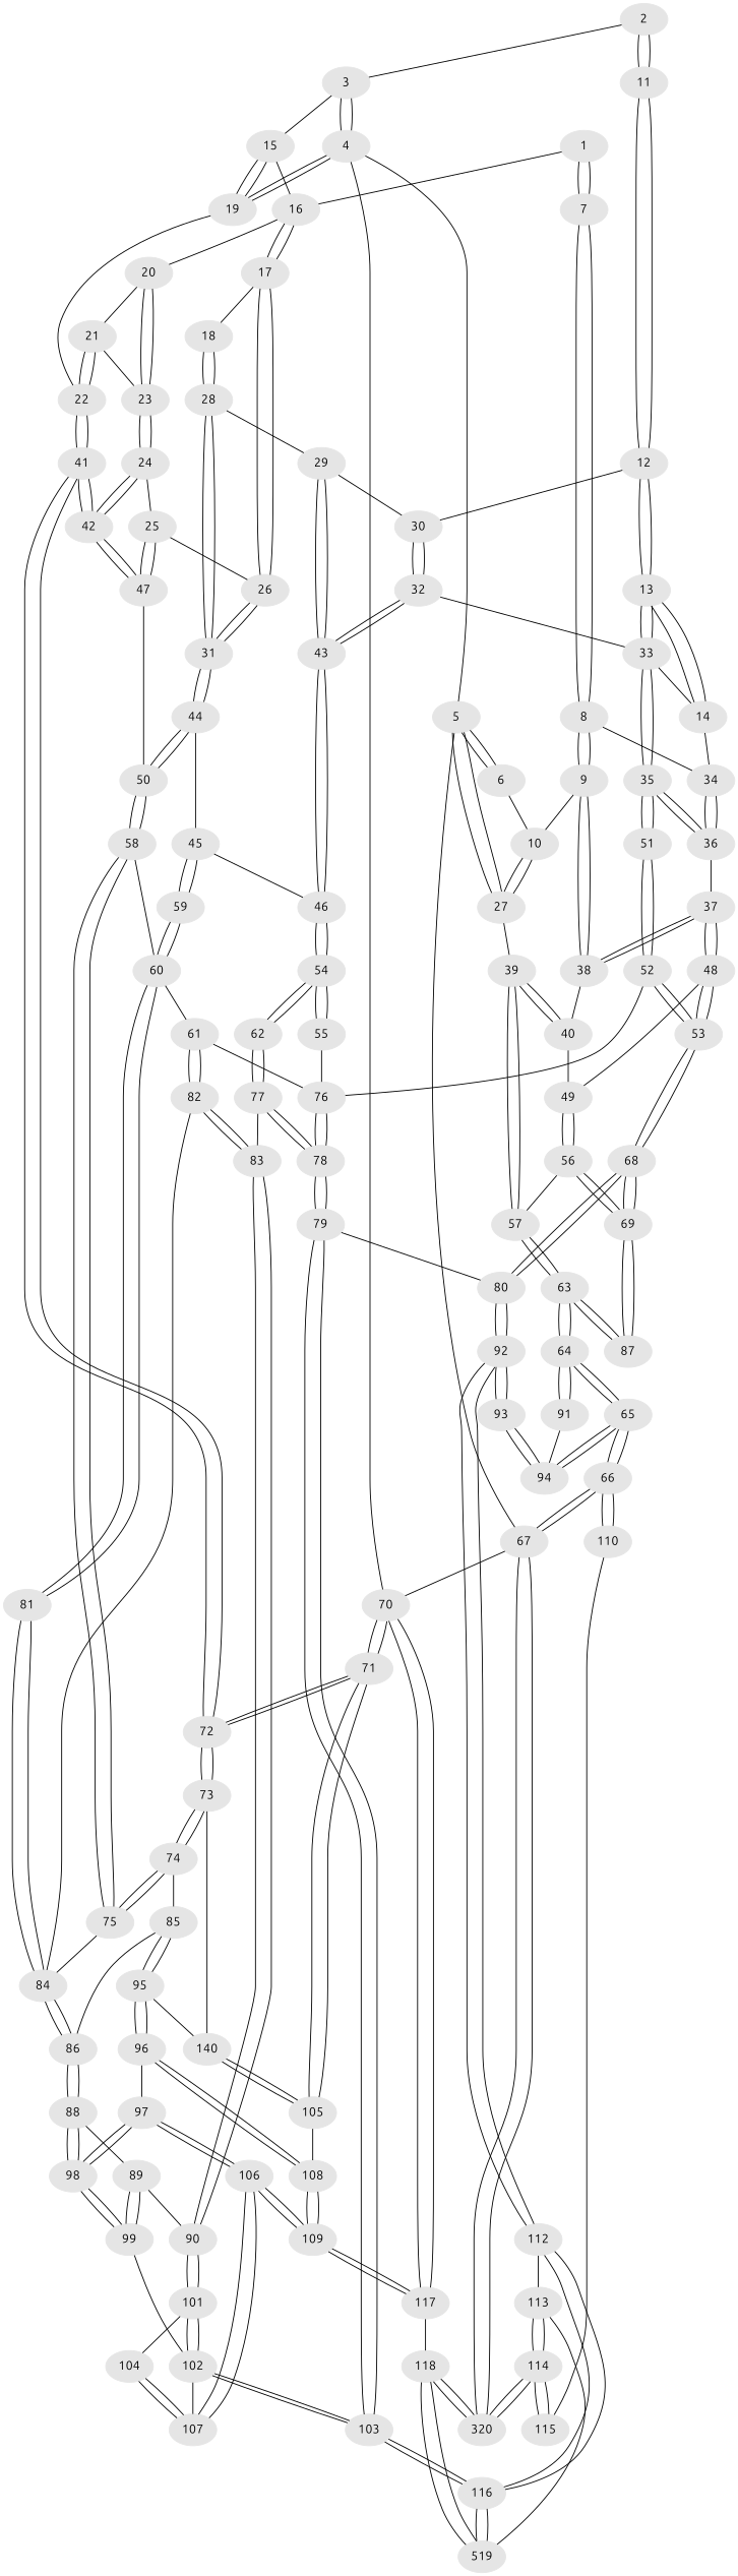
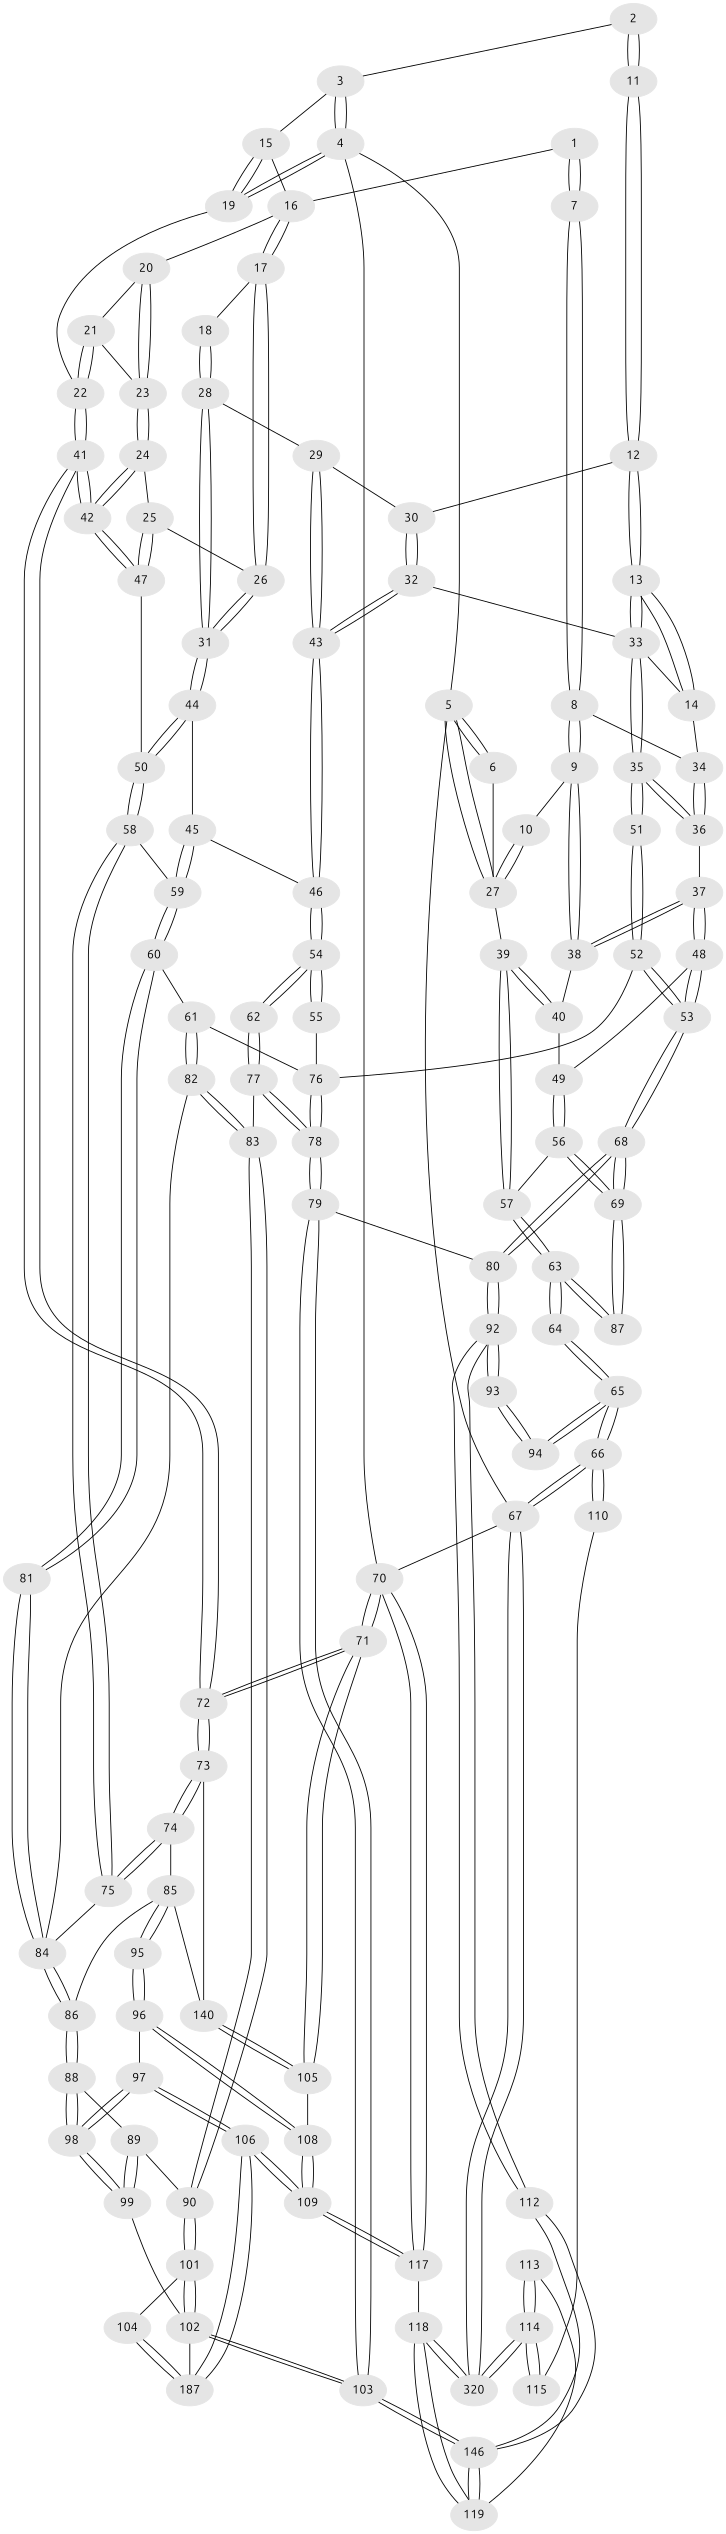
  graph {
    fontname=Ubuntu
    node [color=gray90 fontname=Ubuntu style=filled]
    edge [fontname=Ubuntu]
    1
    7
    16
    2
    3
    11
    8
    4
    15
    12
    5
    19
    70
    6
    27
    67
    22
    71
    117
    10
    39
    n22 [label=320]
    9
    34
    14
    38
    36
    40
    13
    30
    18
    28
    33
    32
    35
    17
    20
    26
    21
    23
    31
    29
    41
    24
    42
    72
    25
    47
    50
    44
    57
    43
    46
    45
    51
    37
    52
    48
    49
    53
    63
    56
    73
    54
    59
    58
    60
    55
    62
    68
    69
    75
    76
    78
    80
    77
    87
    64
    84
    61
    81
    82
    83
    65
-   91
    66
    94
    110
    115
    92
    105
    118
    108
    74
    n95 [label=140]
    85
    86
    95
    79
    90
    103
-   116
+   116 [label=146]
    93
    112
    101
    88
    96
    89
    98
    99
    102
    104
    113
    97
    106
    109
-   107
-   119 [label=519]
+   107 [label=187]
+   119
    114
    1 -- 7
    1 -- 7
    1 -- 16
    7 -- 8
    7 -- 8
    16 -- 17
    16 -- 17
    16 -- 20
    2 -- 3
    2 -- 11
    2 -- 11
    3 -- 4
    3 -- 4
    3 -- 15
    11 -- 12
    11 -- 12
    8 -- 9
    8 -- 9
    8 -- 34
    4 -- 5
    4 -- 19
    4 -- 19
    4 -- 70
    15 -- 16
    15 -- 19
    15 -- 19
    12 -- 13
    12 -- 13
    12 -- 30
    5 -- 6
    5 -- 6
    5 -- 27
    5 -- 27
    5 -- 67
    19 -- 22
    70 -- 71
    70 -- 71
    70 -- 117
    70 -- 117
-   6 -- 10
+   6 -- 27
    27 -- 39
    67 -- 70
    67 -- n22
    67 -- n22
    22 -- 41
    22 -- 41
    71 -- 72
    71 -- 72
    71 -- 105
    71 -- 105
    117 -- 118
    10 -- 27
    10 -- 27
    39 -- 40
    39 -- 40
    39 -- 57
    39 -- 57
    9 -- 10
    9 -- 38
    9 -- 38
    34 -- 36
    34 -- 36
    14 -- 34
    38 -- 40
    36 -- 37
    40 -- 49
    13 -- 14
    13 -- 14
    13 -- 33
    13 -- 33
    30 -- 32
    30 -- 32
    18 -- 28
    18 -- 28
    28 -- 31
    28 -- 31
    28 -- 29
    33 -- 14
    33 -- 35
    33 -- 35
    32 -- 33
    32 -- 43
    32 -- 43
    35 -- 36
    35 -- 36
    35 -- 51
    35 -- 51
    17 -- 18
    17 -- 26
    17 -- 26
    20 -- 21
    20 -- 23
    20 -- 23
    26 -- 31
    26 -- 31
    21 -- 22
    21 -- 22
    21 -- 23
    23 -- 24
    23 -- 24
    31 -- 44
    31 -- 44
    29 -- 30
    29 -- 43
    29 -- 43
    41 -- 42
    41 -- 42
    41 -- 72
    41 -- 72
    24 -- 42
    24 -- 42
    24 -- 25
    42 -- 47
    42 -- 47
    72 -- 73
    72 -- 73
    25 -- 26
    25 -- 47
    25 -- 47
    47 -- 50
    50 -- 58
    50 -- 58
    44 -- 50
    44 -- 50
    44 -- 45
    57 -- 63
    57 -- 63
    43 -- 46
    43 -- 46
    46 -- 54
    46 -- 54
    45 -- 46
    45 -- 59
    45 -- 59
    51 -- 52
    51 -- 52
    37 -- 38
    37 -- 38
    37 -- 48
    37 -- 48
    52 -- 53
    52 -- 53
    52 -- 76
    48 -- 49
    48 -- 53
    48 -- 53
    49 -- 56
    49 -- 56
    53 -- 68
    53 -- 68
    63 -- 87
    63 -- 87
    63 -- 64
    63 -- 64
    56 -- 57
    56 -- 69
    56 -- 69
    73 -- 74
    73 -- 74
    73 -- n95
    54 -- 55
    54 -- 55
    54 -- 62
    54 -- 62
    59 -- 60
    59 -- 60
-   58 -- 60
+   58 -- 59
    58 -- 75
    58 -- 75
    60 -- 61
    60 -- 81
    60 -- 81
    55 -- 76
    62 -- 77
    62 -- 77
    68 -- 69
    68 -- 69
    68 -- 80
    68 -- 80
    69 -- 87
    69 -- 87
    75 -- 84
    76 -- 78
    76 -- 78
    78 -- 79
    78 -- 79
    80 -- 92
    80 -- 92
    77 -- 78
    77 -- 78
    77 -- 83
    64 -- 65
    64 -- 65
-   64 -- 91
-   64 -- 91
    84 -- 86
    84 -- 86
    61 -- 76
    61 -- 82
    61 -- 82
    81 -- 84
    81 -- 84
    82 -- 84
    82 -- 83
    82 -- 83
    83 -- 90
    83 -- 90
    65 -- 66
    65 -- 66
    65 -- 94
    65 -- 94
-   91 -- 94
    66 -- 67
    66 -- 67
    66 -- 110
    66 -- 110
    110 -- 115
    92 -- 93
    92 -- 93
    92 -- 112
    92 -- 112
    105 -- 108
    118 -- n22
    118 -- n22
    118 -- 119
    118 -- 119
    108 -- 109
    108 -- 109
    74 -- 75
    74 -- 75
    74 -- 85
    n95 -- 105
    n95 -- 105
    85 -- 86
    85 -- 95
    85 -- 95
    86 -- 88
    86 -- 88
-   95 -- n95
+   85 -- n95
    95 -- 96
    95 -- 96
    79 -- 80
    79 -- 103
    79 -- 103
    90 -- 101
    90 -- 101
    103 -- 116
    103 -- 116
    116 -- 119
    116 -- 119
    93 -- 94
    93 -- 94
    112 -- 116
    112 -- 116
-   112 -- 113
    101 -- 102
    101 -- 102
    101 -- 104
    88 -- 89
    88 -- 98
    88 -- 98
    96 -- 108
    96 -- 108
    96 -- 97
    89 -- 90
    89 -- 99
    89 -- 99
    98 -- 99
    98 -- 99
    99 -- 102
    102 -- 103
    102 -- 103
    102 -- 107
    104 -- 107
    104 -- 107
    113 -- 119
    113 -- 114
    113 -- 114
    97 -- 98
    97 -- 98
    97 -- 106
    97 -- 106
    106 -- 109
    106 -- 109
    106 -- 107
    106 -- 107
    109 -- 117
    109 -- 117
    114 -- n22
    114 -- n22
    114 -- 115
    114 -- 115
  }
